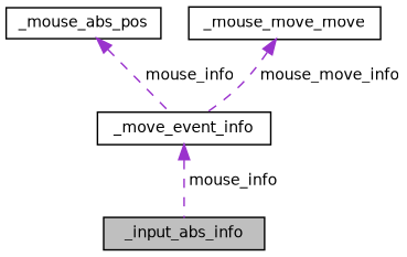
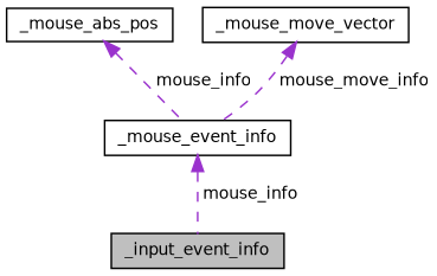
  digraph {
    node [color=black fillcolor=white fontname=Helvetica fontsize=10 shape=record style=filled]
    edge [color=darkorchid3 dir=back fontname=Helvetica fontsize=10 labelfontname=Helvetica labelfontsize=10 style=dashed]
-   n1 [fillcolor=grey75 fontcolor=black height=0.2 label=_input_abs_info width=0.4]
-   n2 [height=0.2 label=_move_event_info width=0.4]
+   n1 [fillcolor=grey75 fontcolor=black height=0.2 label=_input_event_info width=0.4]
+   n2 [height=0.2 label=_mouse_event_info width=0.4]
    n3 [height=0.2 label=_mouse_abs_pos width=0.4]
-   n4 [height=0.2 label=_mouse_move_move width=0.4]
+   n4 [height=0.2 label=_mouse_move_vector width=0.4]
    n2 -> n1 [label=" mouse_info"]
    n3 -> n2 [label=" mouse_info"]
    n4 -> n2 [label=" mouse_move_info"]
  }
